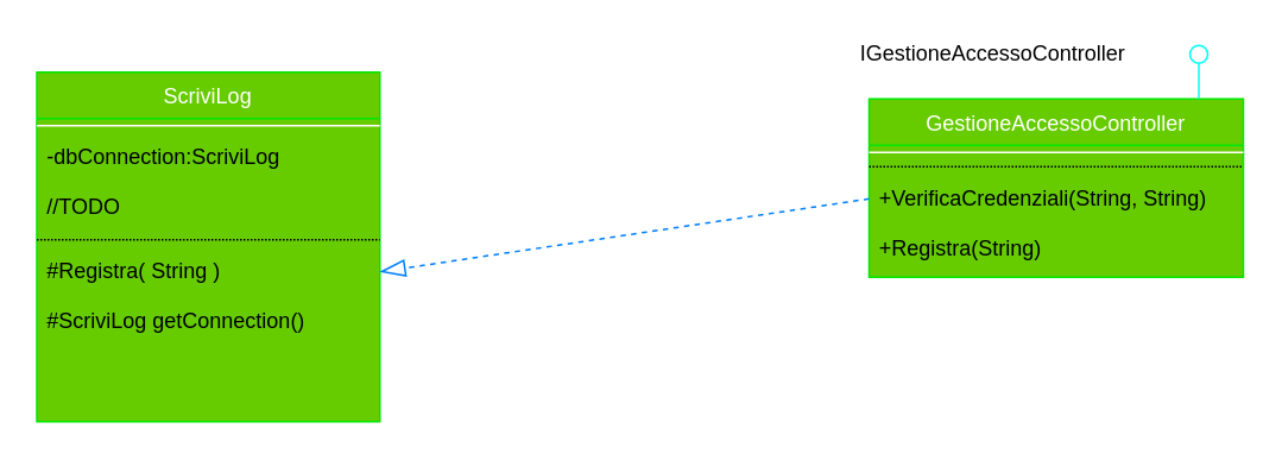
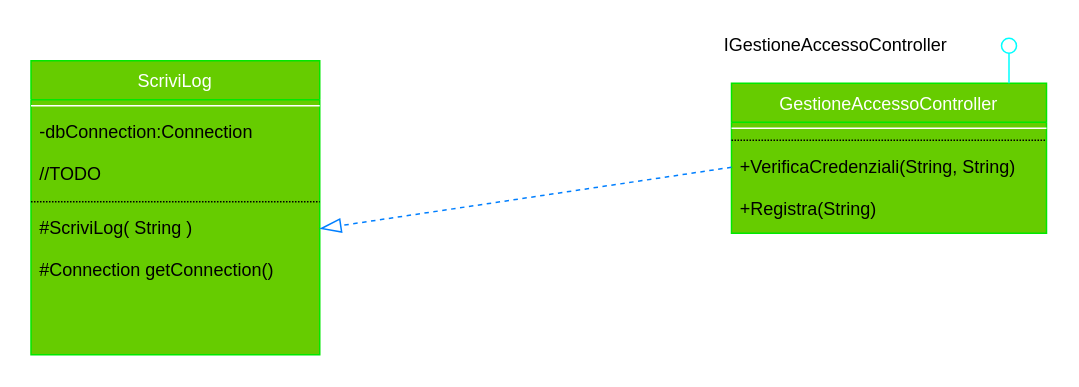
  <mxCell id="0" />
  <mxCell id="1" parent="0" />
  <mxCell id="2" value="ScriviLog" style="swimlane;fontStyle=0;align=center;verticalAlign=top;childLayout=stackLayout;horizontal=1;startSize=26;horizontalStack=0;resizeParent=1;resizeLast=0;collapsible=1;marginBottom=0;rounded=0;shadow=0;strokeWidth=1;fontColor=#ffffff;swimlaneFillColor=#66CC00;strokeColor=#00E800;fillColor=#66CC00;" vertex="1" parent="1"><mxGeometry x="20" y="40" width="192.5" height="196" as="geometry"><mxRectangle x="230" y="140" width="160" height="26" as="alternateBounds" /></mxGeometry></mxCell>
  <mxCell id="3" value="" style="line;html=1;strokeWidth=1;align=left;verticalAlign=middle;spacingTop=-1;spacingLeft=3;spacingRight=3;rotatable=0;labelPosition=right;points=[];portConstraint=eastwest;strokeColor=#FFFFFF;" vertex="1" parent="2"><mxGeometry y="26" width="192.5" height="8" as="geometry" /></mxCell>
- <mxCell id="4" value="-dbConnection:ScriviLog" style="text;align=left;verticalAlign=top;spacingLeft=4;spacingRight=4;overflow=hidden;rotatable=0;points=[[0,0.5],[1,0.5]];portConstraint=eastwest;" vertex="1" parent="2"><mxGeometry y="34" width="192.5" height="28" as="geometry" /></mxCell>
+ <mxCell id="4" value="-dbConnection:Connection" style="text;align=left;verticalAlign=top;spacingLeft=4;spacingRight=4;overflow=hidden;rotatable=0;points=[[0,0.5],[1,0.5]];portConstraint=eastwest;" vertex="1" parent="2"><mxGeometry y="34" width="192.5" height="28" as="geometry" /></mxCell>
  <mxCell id="5" value="//TODO" style="text;align=left;verticalAlign=top;spacingLeft=4;spacingRight=4;overflow=hidden;rotatable=0;points=[[0,0.5],[1,0.5]];portConstraint=eastwest;" vertex="1" parent="2"><mxGeometry y="62" width="192.5" height="28" as="geometry" /></mxCell>
  <mxCell id="6" value="" style="line;html=1;strokeWidth=1;align=left;verticalAlign=middle;spacingTop=-1;spacingLeft=3;spacingRight=3;rotatable=0;labelPosition=right;points=[];portConstraint=eastwest;dashed=1;dashPattern=1 1;" vertex="1" parent="2"><mxGeometry y="90" width="192.5" height="8" as="geometry" /></mxCell>
- <mxCell id="7" value="#Registra( String )" style="text;align=left;verticalAlign=top;spacingLeft=4;spacingRight=4;overflow=hidden;rotatable=0;points=[[0,0.5],[1,0.5]];portConstraint=eastwest;" vertex="1" parent="2"><mxGeometry y="98" width="192.5" height="28" as="geometry" /></mxCell>
- <mxCell id="8" value="#ScriviLog getConnection()" style="text;align=left;verticalAlign=top;spacingLeft=4;spacingRight=4;overflow=hidden;rotatable=0;points=[[0,0.5],[1,0.5]];portConstraint=eastwest;" vertex="1" parent="2"><mxGeometry y="126" width="192.5" height="28" as="geometry" /></mxCell>
+ <mxCell id="7" value="#ScriviLog( String )" style="text;align=left;verticalAlign=top;spacingLeft=4;spacingRight=4;overflow=hidden;rotatable=0;points=[[0,0.5],[1,0.5]];portConstraint=eastwest;" vertex="1" parent="2"><mxGeometry y="98" width="192.5" height="28" as="geometry" /></mxCell>
+ <mxCell id="8" value="#Connection getConnection()" style="text;align=left;verticalAlign=top;spacingLeft=4;spacingRight=4;overflow=hidden;rotatable=0;points=[[0,0.5],[1,0.5]];portConstraint=eastwest;" vertex="1" parent="2"><mxGeometry y="126" width="192.5" height="28" as="geometry" /></mxCell>
  <mxCell id="9" value="GestioneAccessoController" style="swimlane;fontStyle=0;align=center;verticalAlign=top;childLayout=stackLayout;horizontal=1;startSize=26;horizontalStack=0;resizeParent=1;resizeLast=0;collapsible=1;marginBottom=0;rounded=0;shadow=0;strokeWidth=1;fontColor=#ffffff;swimlaneFillColor=#66CC00;strokeColor=#00E800;fillColor=#66CC00;" vertex="1" parent="1"><mxGeometry x="487" y="55" width="210" height="100" as="geometry"><mxRectangle x="230" y="140" width="160" height="26" as="alternateBounds" /></mxGeometry></mxCell>
  <mxCell id="10" value="" style="line;html=1;strokeWidth=1;align=left;verticalAlign=middle;spacingTop=-1;spacingLeft=3;spacingRight=3;rotatable=0;labelPosition=right;points=[];portConstraint=eastwest;strokeColor=#FFFFFF;" vertex="1" parent="9"><mxGeometry y="26" width="210" height="8" as="geometry" /></mxCell>
  <mxCell id="11" value="" style="line;html=1;strokeWidth=1;align=left;verticalAlign=middle;spacingTop=-1;spacingLeft=3;spacingRight=3;rotatable=0;labelPosition=right;points=[];portConstraint=eastwest;dashed=1;dashPattern=1 1;" vertex="1" parent="9"><mxGeometry y="34" width="210" height="8" as="geometry" /></mxCell>
  <mxCell id="12" value="+VerificaCredenziali(String, String)" style="text;align=left;verticalAlign=top;spacingLeft=4;spacingRight=4;overflow=hidden;rotatable=0;points=[[0,0.5],[1,0.5]];portConstraint=eastwest;" vertex="1" parent="9"><mxGeometry y="42" width="210" height="28" as="geometry" /></mxCell>
  <mxCell id="13" value="+Registra(String)" style="text;align=left;verticalAlign=top;spacingLeft=4;spacingRight=4;overflow=hidden;rotatable=0;points=[[0,0.5],[1,0.5]];portConstraint=eastwest;" vertex="1" parent="9"><mxGeometry y="70" width="210" height="30" as="geometry" /></mxCell>
  <mxCell id="14" value="" style="endArrow=none;html=1;strokeColor=#00FFFF;" edge="1" parent="1" target="15"><mxGeometry width="50" height="50" relative="1" as="geometry"><mxPoint x="672" y="55" as="sourcePoint" /><mxPoint x="677" y="25" as="targetPoint" /></mxGeometry></mxCell>
  <mxCell id="15" value="" style="ellipse;whiteSpace=wrap;html=1;aspect=fixed;strokeColor=#00FFFF;" vertex="1" parent="1"><mxGeometry x="667" y="25" width="10" height="10" as="geometry" /></mxCell>
  <mxCell id="16" value="IGestioneAccessoController" style="text;html=1;align=right;verticalAlign=middle;resizable=0;points=[];autosize=1;strokeColor=none;" vertex="1" parent="1"><mxGeometry x="472" y="20" width="160" height="20" as="geometry" /></mxCell>
  <mxCell id="17" value="" style="endArrow=blockThin;html=1;endFill=0;jumpSize=6;startSize=12;endSize=12;strokeColor=#007FFF;exitX=0;exitY=0.5;exitDx=0;exitDy=0;entryX=1;entryY=0.5;entryDx=0;entryDy=0;dashed=1;" edge="1" parent="1" source="12" target="7"><mxGeometry width="50" height="50" relative="1" as="geometry"><mxPoint x="350" y="350" as="sourcePoint" /><mxPoint x="174.375" y="246" as="targetPoint" /></mxGeometry></mxCell>
